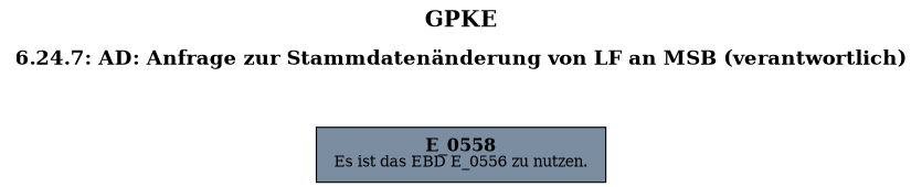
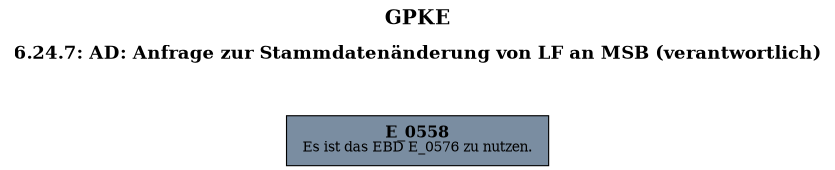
  digraph {
    concentrate=true
    label=<<B><FONT POINT-SIZE="18">GPKE</FONT></B><BR/><BR/><B><FONT POINT-SIZE="16">6.24.7: AD: Anfrage zur Stammdatenänderung von LF an MSB (verantwortlich)</FONT></B><BR/><BR/><BR/><BR/>>
    labelloc=t
    pack=true
    packmode=array
    rankdir=TB
-   n1 [fillcolor="#7a8da1" label=<<B>E_0558</B><BR align="center"/><FONT point-size="12">Es ist das EBD E_0556 zu nutzen.</FONT><BR align="center"/>> margin="0.2,0.12" shape=box style=filled]
+   n1 [fillcolor="#7a8da1" label=<<B>E_0558</B><BR align="center"/><FONT point-size="12">Es ist das EBD E_0576 zu nutzen.</FONT><BR align="center"/>> margin="0.2,0.12" shape=box style=filled]
  }
